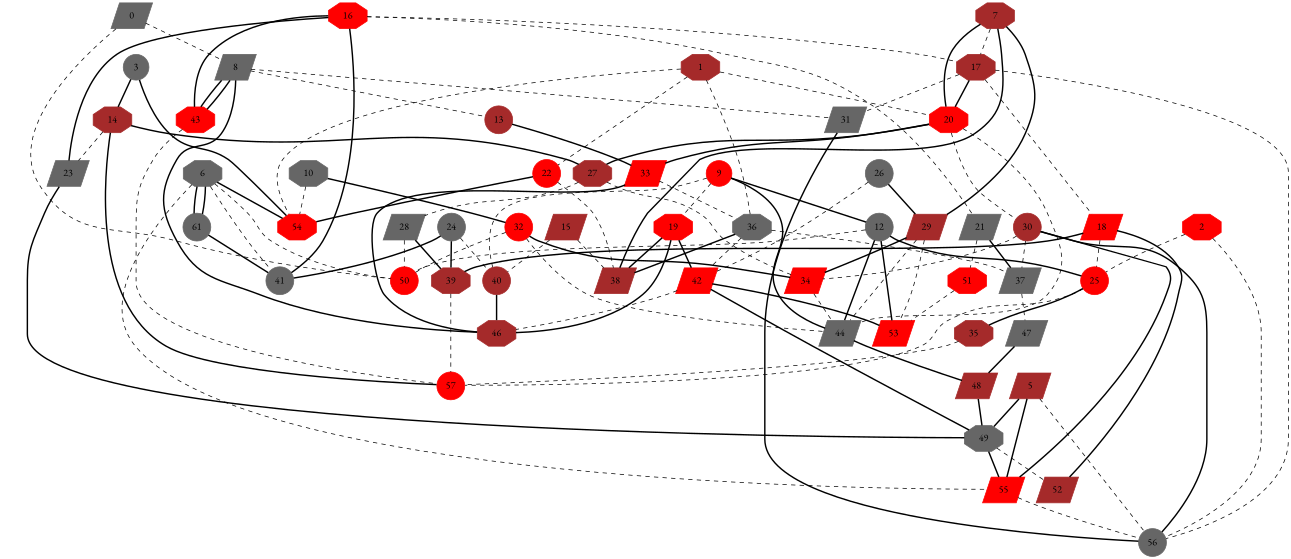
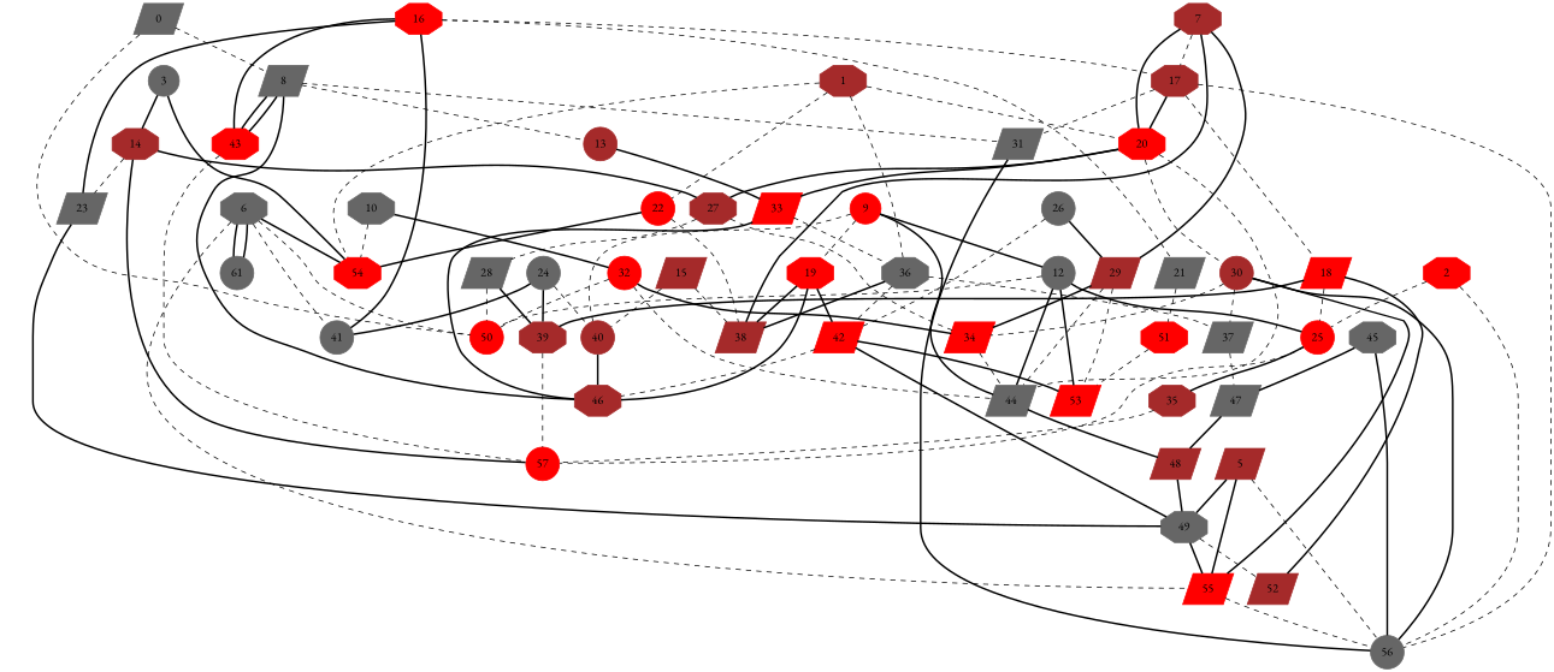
  graph {
    fontname="EB Garamond"
    node [color=gray40 fontname="EB Garamond" shape=parallelogram style=filled]
    edge [fontname="EB Garamond" style=bold]
    1 [color=brown shape=octagon]
    20 [color=red shape=octagon]
    22 [color=red shape=circle]
    36 [shape=octagon]
    54 [color=red shape=octagon]
    44
    33 [color=red]
    27 [color=brown shape=octagon]
    30 [color=brown shape=circle]
    38 [color=brown]
    42 [color=red]
    37
    2 [color=red shape=octagon]
    25 [color=red shape=circle]
    56 [shape=circle]
    57 [color=red shape=circle]
    35 [color=brown shape=octagon]
    3 [shape=circle]
    14 [color=brown shape=octagon]
    23
    n21 [label=0]
    8
    50 [color=red shape=circle]
    13 [color=brown shape=circle]
    31
    43 [color=red shape=octagon]
    46 [color=brown shape=octagon]
    5 [color=brown]
    49 [shape=octagon]
    55 [color=red]
    52 [color=brown]
    6 [shape=octagon]
    n33 [label=61 shape=circle]
    41 [shape=circle]
    7 [color=brown shape=octagon]
    17 [color=brown shape=octagon]
    29 [color=brown]
    18 [color=red]
    53 [color=red]
    34 [color=red]
    9 [color=red shape=circle]
    12 [shape=circle]
    19 [color=red shape=octagon]
    40 [color=brown shape=circle]
    48 [color=brown]
    10 [shape=octagon]
    32 [color=red shape=circle]
    28
    15 [color=brown]
    16 [color=red shape=octagon]
    21
    51 [color=red shape=octagon]
    39 [color=brown shape=octagon]
    47
    24 [shape=circle]
    26 [shape=circle]
+   45 [shape=octagon]
    1 -- 20 [style=dashed]
    1 -- 22 [style=dashed]
    1 -- 36 [style=dashed]
    1 -- 54 [style=dashed]
    20 -- 44 [style=dashed]
    20 -- 33
    20 -- 27
    20 -- 30 [style=dashed]
    22 -- 54
    22 -- 38 [style=dashed]
    36 -- 38
    36 -- 42 [style=dashed]
    36 -- 37 [style=dashed]
    44 -- 48
    33 -- 36 [style=dashed]
    33 -- 46
    27 -- 34 [style=dashed]
    27 -- 28 [style=dashed]
    30 -- 37 [style=dashed]
    30 -- 56
    30 -- 55
    30 -- 34 [style=dashed]
    42 -- 46 [style=dashed]
    42 -- 49
    42 -- 53
    37 -- 47 [style=dashed]
    2 -- 25 [style=dashed]
    2 -- 56 [style=dashed]
    25 -- 57 [style=dashed]
    25 -- 35
    35 -- 57 [style=dashed]
    3 -- 54
    3 -- 14
    14 -- 27
    14 -- 57
    14 -- 23 [style=dashed]
    23 -- 49
    n21 -- 8 [style=dashed]
    n21 -- 50 [style=dashed]
    8 -- 13 [style=dashed]
    8 -- 31 [style=dashed]
    8 -- 43
    8 -- 43
    8 -- 46
    13 -- 33
    31 -- 56
    43 -- 57 [style=dashed]
    5 -- 56 [style=dashed]
    5 -- 49
    5 -- 55
    49 -- 55
    49 -- 52 [style=dashed]
    55 -- 56 [style=dashed]
    6 -- 54
    6 -- 50 [style=dashed]
    6 -- 55 [style=dashed]
    6 -- n33
    6 -- n33
    6 -- 41 [style=dashed]
-   n33 -- 41
    7 -- 20
    7 -- 38
    7 -- 17 [style=dashed]
    7 -- 29
    17 -- 20
    17 -- 56 [style=dashed]
    17 -- 31 [style=dashed]
    17 -- 18 [style=dashed]
    29 -- 44 [style=dashed]
    29 -- 53 [style=dashed]
    29 -- 34
    18 -- 25 [style=dashed]
    18 -- 52
    18 -- 39
    34 -- 44 [style=dashed]
    9 -- 44
    9 -- 12
    9 -- 19 [style=dashed]
    9 -- 40 [style=dashed]
    12 -- 44
    12 -- 25
    12 -- 50 [style=dashed]
    12 -- 53
    19 -- 38
    19 -- 42
    19 -- 46
    40 -- 46
    48 -- 49
    10 -- 54 [style=dashed]
    10 -- 32
    32 -- 44 [style=dashed]
    32 -- 50 [style=dashed]
    32 -- 34
    28 -- 50 [style=dashed]
    28 -- 39
    15 -- 38 [style=dashed]
    15 -- 40 [style=dashed]
    16 -- 23
    16 -- 43
    16 -- 41
    16 -- 17 [style=dashed]
    16 -- 21 [style=dashed]
-   21 -- 37
    21 -- 51 [style=dashed]
    51 -- 53 [style=dashed]
    39 -- 57 [style=dashed]
    47 -- 48
    24 -- 41
    24 -- 40 [style=dashed]
    24 -- 39
    26 -- 42 [style=dashed]
    26 -- 29
+   45 -- 56
+   45 -- 47
  }
